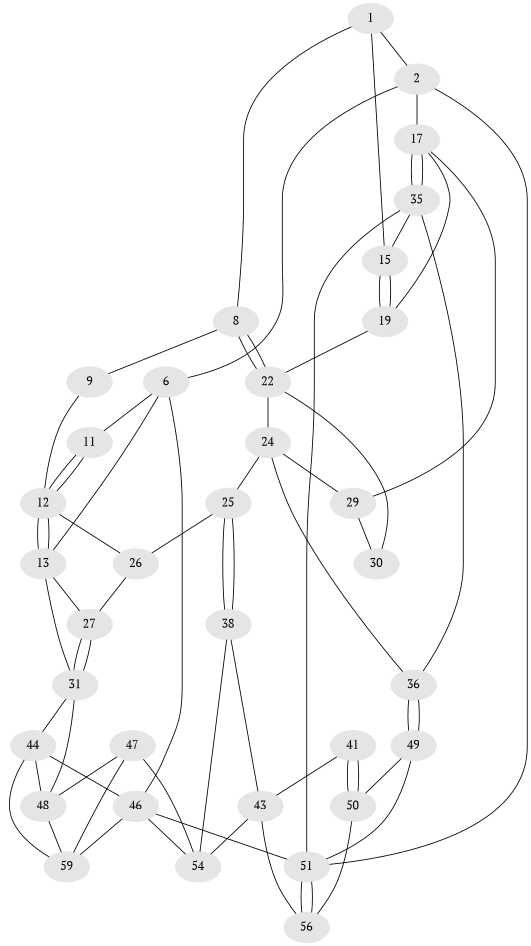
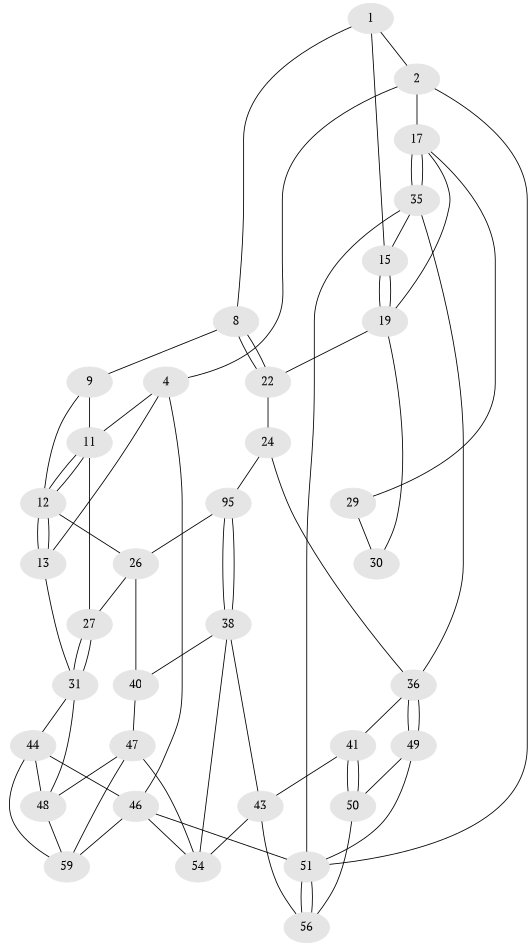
  graph {
    fontname="PT Serif"
    node [color=gray90 fontname="PT Serif" style=filled]
    edge [fontname="PT Serif"]
    1 [super="+7"]
    2 [super="+3"]
    8
    15 [super="+16"]
-   4 [super="+5" label=6]
+   4 [super="+5"]
    17 [super="+18"]
    51 [super="+52"]
    9 [super="+10"]
    22 [super="+23"]
    19 [super="+20"]
    11
    13 [super="+14"]
    46 [super="+62"]
    29 [super="+33"]
    35
    56
    12 [super="+21"]
    27
    31 [super="+32"]
    54 [super="+61"]
    59 [super="+60"]
    24 [super="+34"]
    30
    26 [super="+28"]
+   40
    44 [super="+45"]
    48 [super="+57"]
    36 [super="+37"]
-   25
+   25 [label=95]
    38 [super="+39"]
    41 [super="+42"]
    49
    43 [super="+53"]
    47 [super="+58"]
    50 [super="+55"]
    1 -- 2
    1 -- 8
    1 -- 15
    2 -- 4
    2 -- 17
    2 -- 51
    8 -- 9
    8 -- 22
    8 -- 22
    15 -- 19 [weight=2]
    15 -- 19
    4 -- 11
    4 -- 13
    4 -- 46
    17 -- 19
    17 -- 29
    17 -- 35
    17 -- 35
    51 -- 56
    51 -- 56
+   9 -- 11
    9 -- 12
    22 -- 24
-   22 -- 30
+   19 -- 30
    19 -- 22
    11 -- 12
    11 -- 12
-   13 -- 27
+   11 -- 27
    13 -- 31
    46 -- 51
    46 -- 54
    46 -- 59
    29 -- 30 [weight=2]
    35 -- 15
    35 -- 51
    35 -- 36
    12 -- 13
    12 -- 13
    12 -- 26
    27 -- 31
    27 -- 31
    31 -- 44
    31 -- 48
-   24 -- 29
    24 -- 36
    24 -- 25
    26 -- 27
+   26 -- 40
+   40 -- 47
    44 -- 46
    44 -- 59
    44 -- 48
    48 -- 59
+   36 -- 41
    36 -- 49
    36 -- 49
    25 -- 26
    25 -- 38
    25 -- 38
    38 -- 54
+   38 -- 40
    38 -- 43
    41 -- 43
    41 -- 50 [weight=2]
    41 -- 50
    49 -- 51
    49 -- 50
    43 -- 56
    43 -- 54
    47 -- 54
    47 -- 59
    47 -- 48
    50 -- 56
  }
